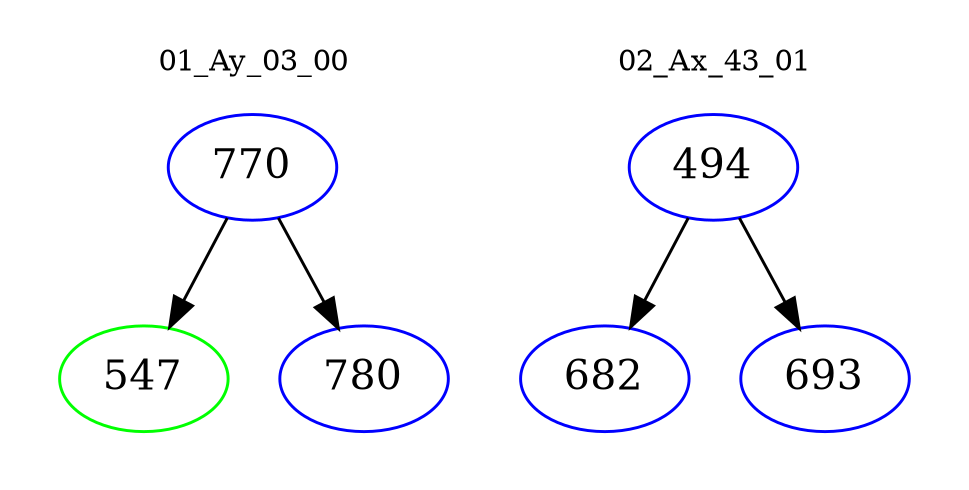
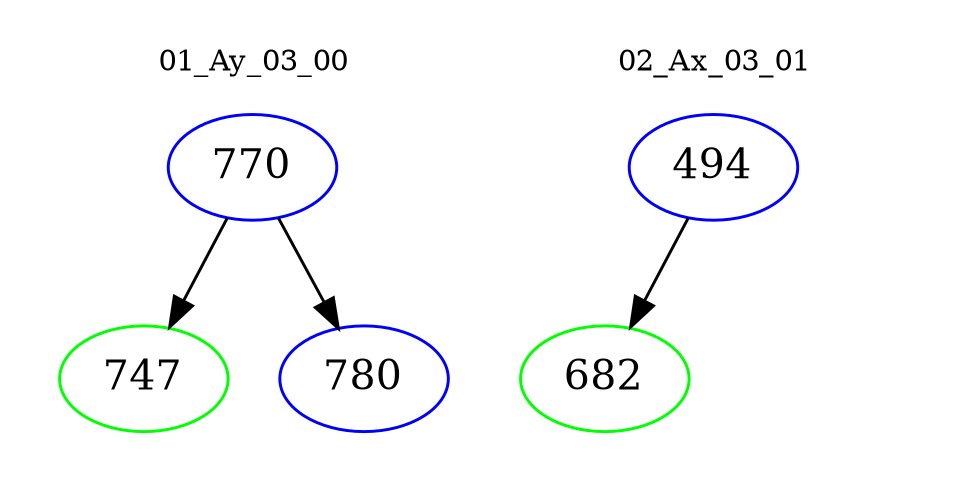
  digraph {
    node [color=blue]
    edge [color=black]
    n1 [label=770]
-   n2 [color=green label=547]
+   n2 [color=green label=747]
    n3 [label=780]
    n4 [label=494]
-   n5 [label=682]
-   n6 [label=693]
+   n5 [color=green label=682]
    subgraph cluster_1 {
      color=white
      fontsize=10
      label="01_Ay_03_00"
      n1
      n2
      n3
    }
    subgraph cluster_2 {
      color=white
      fontsize=10
-     label="02_Ax_43_01"
+     label="02_Ax_03_01"
      n4
      n5
-     n6
    }
    n1 -> n2
    n1 -> n3
    n4 -> n5
-   n4 -> n6
  }
